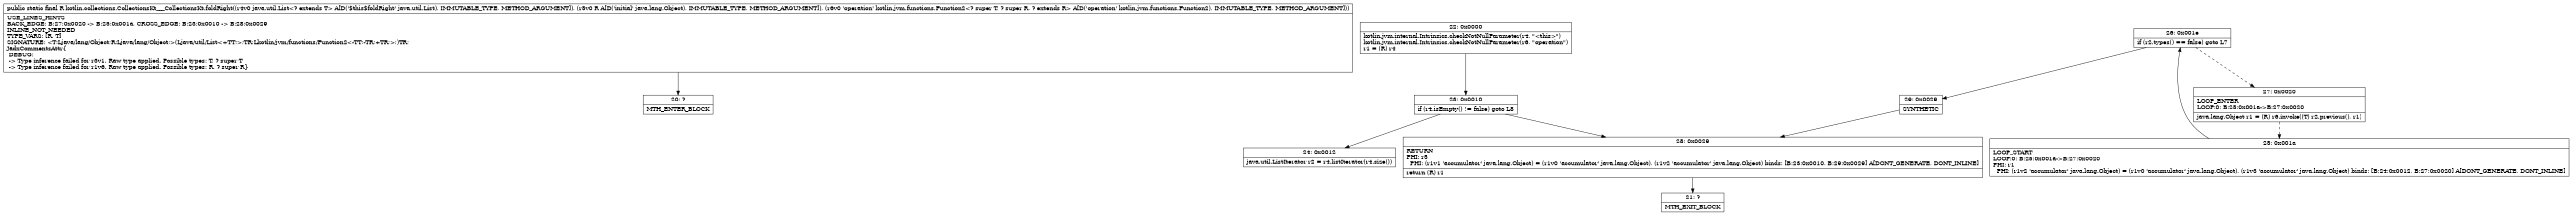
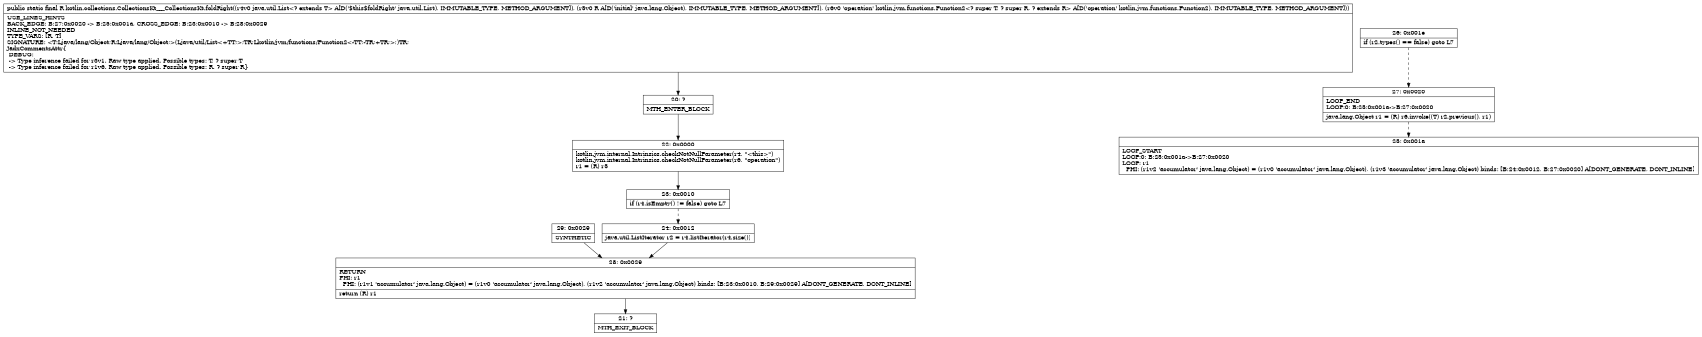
  digraph {
    node [shape=record]
    n1 [label="{20\:\ ?|MTH_ENTER_BLOCK\l}"]
-   n2 [label="{22\:\ 0x0000|kotlin.jvm.internal.Intrinsics.checkNotNullParameter(r4, \"\<this\>\")\lkotlin.jvm.internal.Intrinsics.checkNotNullParameter(r6, \"operation\")\lr1 = (R) r4\l}"]
-   n3 [label="{23\:\ 0x0010|if (r4.isEmpty() != false) goto L8\l}"]
+   n2 [label="{22\:\ 0x0000|kotlin.jvm.internal.Intrinsics.checkNotNullParameter(r4, \"\<this\>\")\lkotlin.jvm.internal.Intrinsics.checkNotNullParameter(r6, \"operation\")\lr1 = (R) r5\l}"]
+   n3 [label="{23\:\ 0x0010|if (r4.isEmpty() != false) goto L7\l}"]
    n4 [label="{24\:\ 0x0012|java.util.ListIterator r2 = r4.listIterator(r4.size())\l}"]
-   n5 [label="{28\:\ 0x0029|RETURN\lPHI: r5 \l  PHI: (r1v1 'accumulator' java.lang.Object) = (r1v0 'accumulator' java.lang.Object), (r1v2 'accumulator' java.lang.Object) binds: [B:23:0x0010, B:29:0x0029] A[DONT_GENERATE, DONT_INLINE]\l|return (R) r1\l}"]
+   n5 [label="{28\:\ 0x0029|RETURN\lPHI: r1 \l  PHI: (r1v1 'accumulator' java.lang.Object) = (r1v0 'accumulator' java.lang.Object), (r1v2 'accumulator' java.lang.Object) binds: [B:23:0x0010, B:29:0x0029] A[DONT_GENERATE, DONT_INLINE]\l|return (R) r1\l}"]
    n6 [label="{21\:\ ?|MTH_EXIT_BLOCK\l}"]
-   n7 [label="{25\:\ 0x001a|LOOP_START\lLOOP:0: B:25:0x001a\-\>B:27:0x0020\lPHI: r1 \l  PHI: (r1v2 'accumulator' java.lang.Object) = (r1v0 'accumulator' java.lang.Object), (r1v3 'accumulator' java.lang.Object) binds: [B:24:0x0012, B:27:0x0020] A[DONT_GENERATE, DONT_INLINE]\l}"]
+   n7 [label="{25\:\ 0x001a|LOOP_START\lLOOP:0: B:25:0x001a\-\>B:27:0x0020\lLOOP: r1 \l  PHI: (r1v2 'accumulator' java.lang.Object) = (r1v0 'accumulator' java.lang.Object), (r1v3 'accumulator' java.lang.Object) binds: [B:24:0x0012, B:27:0x0020] A[DONT_GENERATE, DONT_INLINE]\l}"]
    n8 [label="{26\:\ 0x001e|if (r2.types() == false) goto L7\l}"]
-   n9 [label="{27\:\ 0x0020|LOOP_ENTER\lLOOP:0: B:25:0x001a\-\>B:27:0x0020\l|java.lang.Object r1 = (R) r6.invoke((T) r2.previous(), r1)\l}"]
+   n9 [label="{27\:\ 0x0020|LOOP_END\lLOOP:0: B:25:0x001a\-\>B:27:0x0020\l|java.lang.Object r1 = (R) r6.invoke((T) r2.previous(), r1)\l}"]
    n10 [label="{29\:\ 0x0029|SYNTHETIC\l}"]
    n11 [label="{public static final R kotlin.collections.CollectionsKt___CollectionsKt.foldRight((r4v0 java.util.List\<? extends T\> A[D('$this$foldRight' java.util.List), IMMUTABLE_TYPE, METHOD_ARGUMENT]), (r5v0 R A[D('initial' java.lang.Object), IMMUTABLE_TYPE, METHOD_ARGUMENT]), (r6v0 'operation' kotlin.jvm.functions.Function2\<? super T, ? super R, ? extends R\> A[D('operation' kotlin.jvm.functions.Function2), IMMUTABLE_TYPE, METHOD_ARGUMENT]))  | USE_LINES_HINTS\lBACK_EDGE: B:27:0x0020 \-\> B:25:0x001a, CROSS_EDGE: B:23:0x0010 \-\> B:28:0x0029\lINLINE_NOT_NEEDED\lTYPE_VARS: [R, T]\lSIGNATURE: \<T:Ljava\/lang\/Object;R:Ljava\/lang\/Object;\>(Ljava\/util\/List\<+TT;\>;TR;Lkotlin\/jvm\/functions\/Function2\<\-TT;\-TR;+TR;\>;)TR;\lJadxCommentsAttr\{\l DEBUG: \l \-\> Type inference failed for r3v1. Raw type applied. Possible types: T, ? super T\l \-\> Type inference failed for r1v6. Raw type applied. Possible types: R, ? super R\}\l}"]
+   n1 -> n2
    n2 -> n3
-   n3 -> n4 [style=solid]
-   n3 -> n5
+   n3 -> n4 [style=dashed]
+   n4 -> n5
    n5 -> n6
-   n7 -> n8
    n8 -> n9 [style=dashed]
-   n8 -> n10
    n9 -> n7 [style=dashed]
    n10 -> n5
    n11 -> n1
  }
